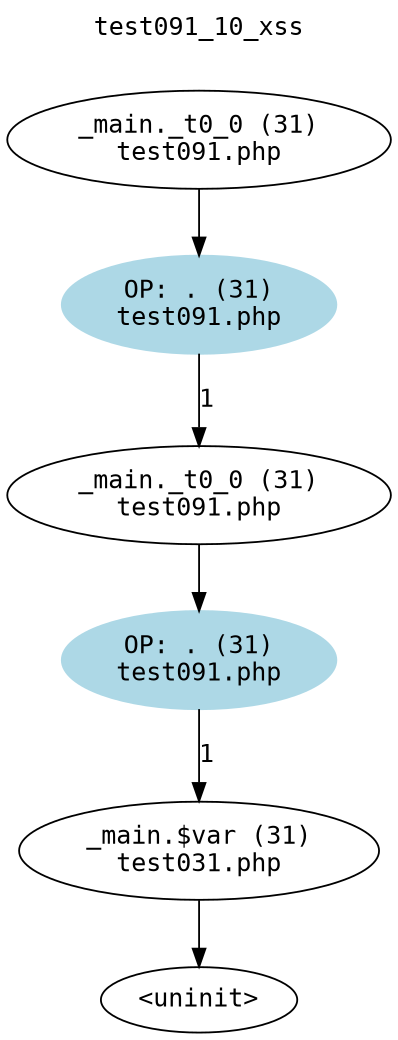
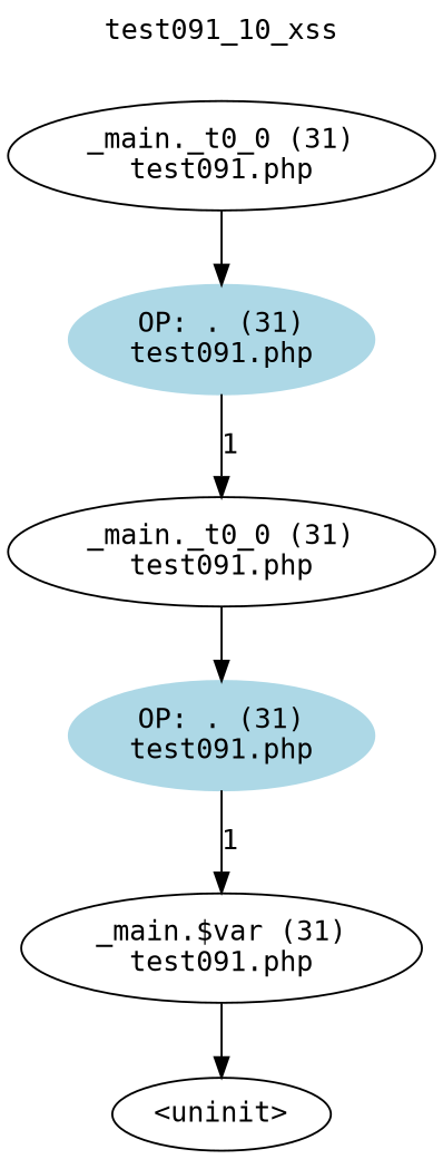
  digraph {
    fontname="DejaVu Sans Mono"
    label=test091_10_xss
    labelloc=t
    node [fontname="DejaVu Sans Mono" shape=ellipse]
    edge [fontname="DejaVu Sans Mono"]
    n1 [label="_main._t0_0 (31)\ntest091.php"]
    n2 [color=lightblue label="OP: . (31)\ntest091.php" style=filled]
    n3 [label="_main._t0_0 (31)\ntest091.php"]
    n4 [color=lightblue label="OP: . (31)\ntest091.php" style=filled]
-   n5 [label="_main.$var (31)\ntest031.php"]
+   n5 [label="_main.$var (31)\ntest091.php"]
    n6 [label="<uninit>"]
    n1 -> n2
    n2 -> n3 [label=1]
    n3 -> n4
    n4 -> n5 [label=1]
    n5 -> n6
  }
